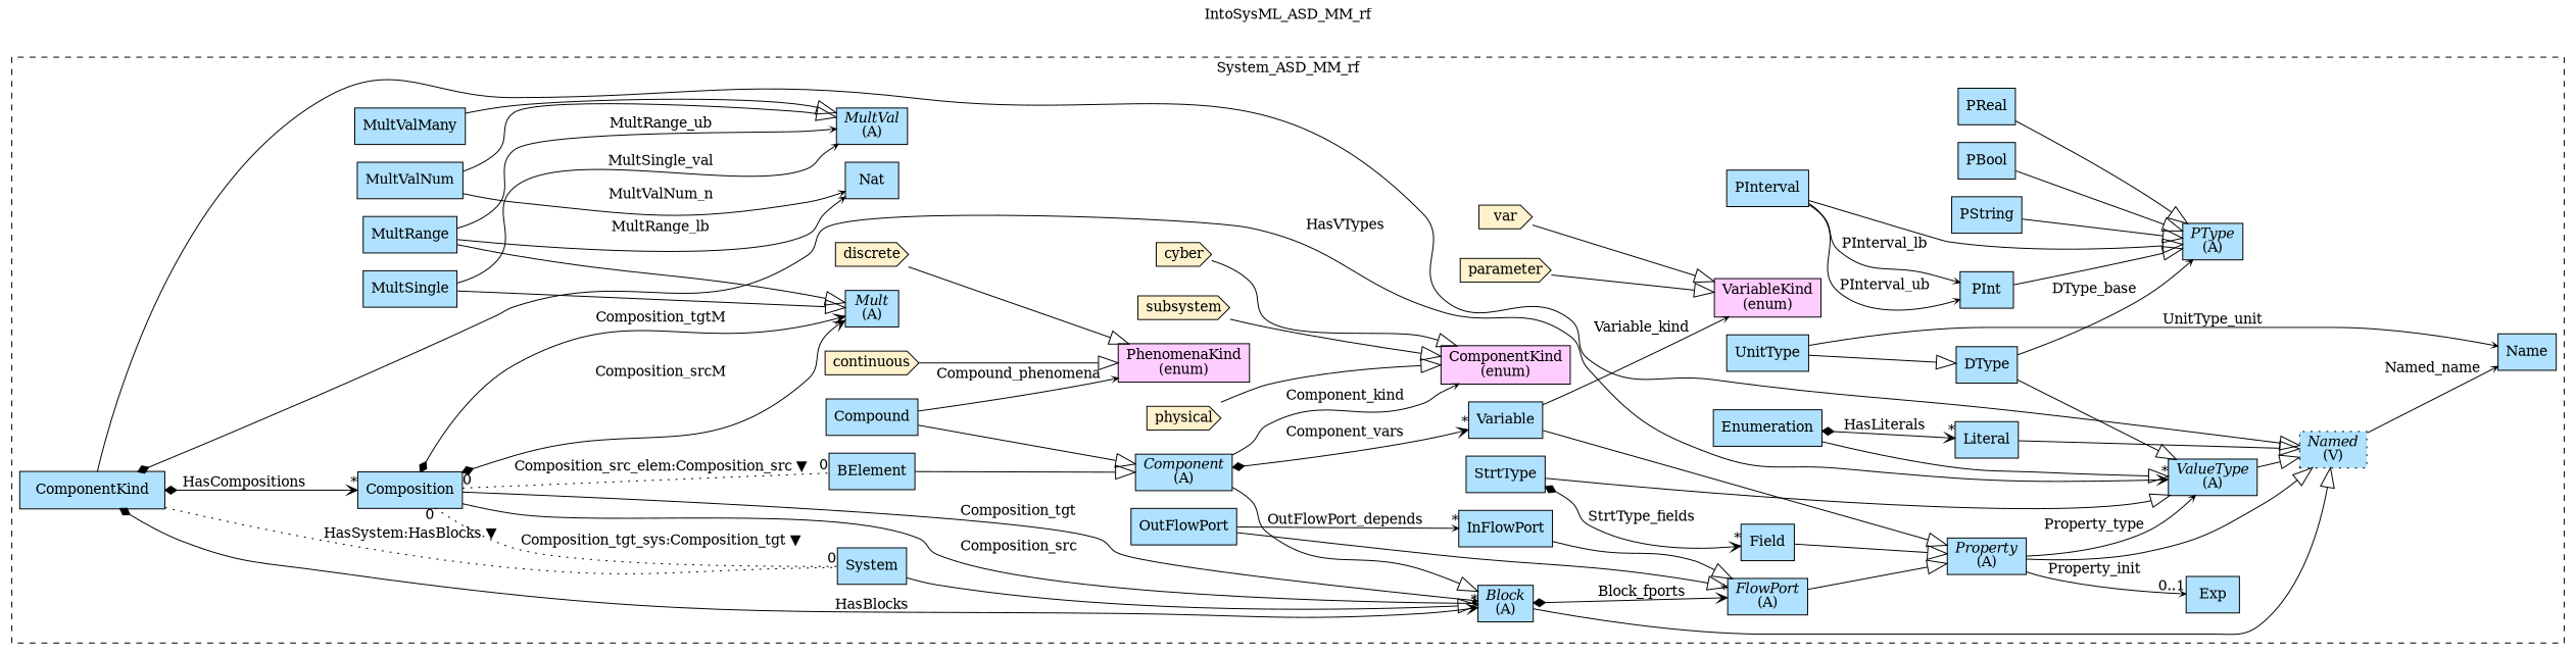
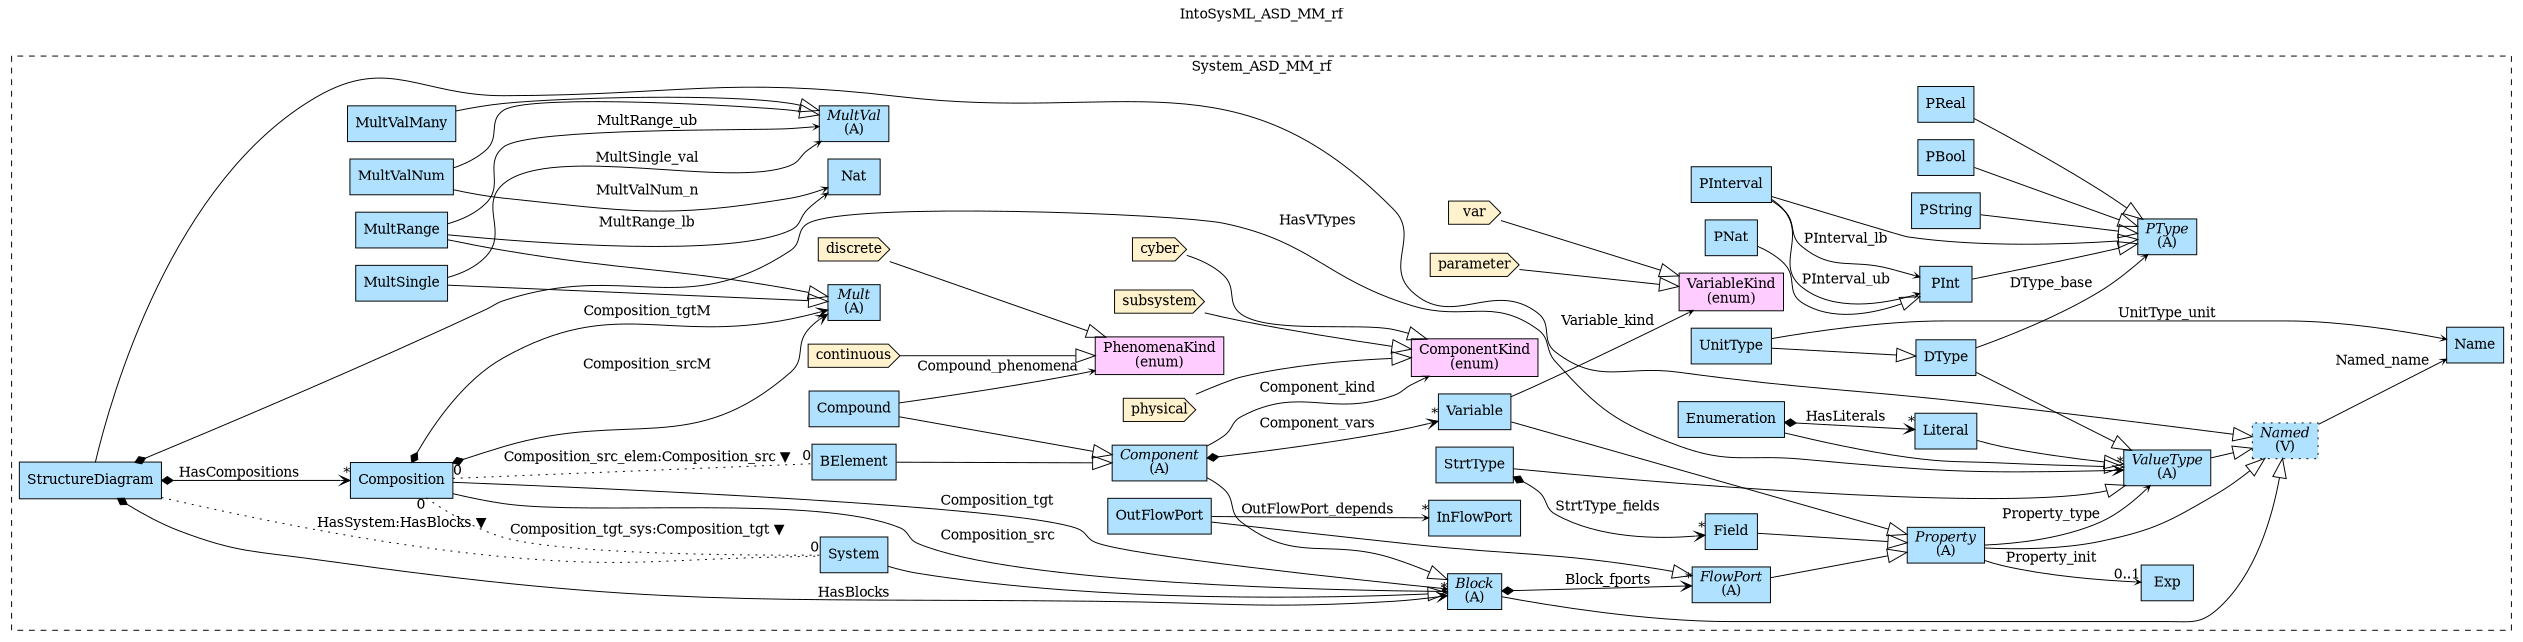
  digraph {
    label=IntoSysML_ASD_MM_rf
    labelfontsize=12
    labelloc=tl
    rankdir=LR
    node [fillcolor=lightskyblue1 shape=record style=filled]
    edge [arrowhead=onormal arrowsize=2.0]
+   n1 [label=PNat]
    n2 [label=PInt]
    n3 [label=PReal]
    n4 [label=<{<I>PType</I><br/>(A)}>]
    n5 [label=PBool]
    n6 [label=PString]
    n7 [label=PInterval]
    n8 [fillcolor="#FFF2CC" label=var shape=cds]
    n9 [fillcolor="#FFCCFF" label="VariableKind\l(enum)"]
    n10 [fillcolor="#FFF2CC" label=parameter shape=cds]
    n11 [label=Exp]
    n12 [label=<{<I>Property</I><br/>(A)}>]
    n13 [label=<{<I>ValueType</I><br/>(A)}>]
    n14 [label=<{<I>Named</I><br/>(V)}> style="filled,dotted"]
    n15 [label=OutFlowPort]
    n16 [label=InFlowPort]
    n17 [label=<{<I>FlowPort</I><br/>(A)}>]
    n18 [label=DType]
    n19 [label=UnitType]
    n20 [label=Name]
    n21 [label=Enumeration]
    n22 [label=Literal]
    n23 [label=StrtType]
    n24 [label=Field]
    n25 [fillcolor="#FFF2CC" label=cyber shape=cds]
    n26 [fillcolor="#FFCCFF" label="ComponentKind\l(enum)"]
    n27 [fillcolor="#FFF2CC" label=subsystem shape=cds]
    n28 [fillcolor="#FFF2CC" label=physical shape=cds]
    n29 [label=<{<I>Component</I><br/>(A)}>]
    n30 [label=Variable]
    n31 [label=<{<I>Block</I><br/>(A)}>]
    n32 [fillcolor="#FFF2CC" label=discrete shape=cds]
    n33 [fillcolor="#FFCCFF" label="PhenomenaKind\l(enum)"]
    n34 [fillcolor="#FFF2CC" label=continuous shape=cds]
    n35 [label=Compound]
    n36 [label=<{<I>Mult</I><br/>(A)}>]
    n37 [label=MultValMany]
    n38 [label=<{<I>MultVal</I><br/>(A)}>]
    n39 [label=MultValNum]
    n40 [label=Nat]
    n41 [label=MultSingle]
    n42 [label=MultRange]
-   n43 [label=ComponentKind]
+   n43 [label=StructureDiagram]
    n44 [label=System]
    n45 [label=Composition]
    n46 [label=BElement]
    subgraph cluster_1 {
      label=System_ASD_MM_rf
      style=dashed
+     n1
      n2
      n3
      n4
      n5
      n6
      n7
      n8
      n9
      n10
      n11
      n12
      n13
      n14
      n15
      n16
      n17
      n18
      n19
      n20
      n21
      n22
      n23
      n24
      n25
      n26
      n27
      n28
      n29
      n30
      n31
      n32
      n33
      n34
      n35
      n36
      n37
      n38
      n39
      n40
      n41
      n42
      n43
      n44
      n45
      n46
    }
+   n1 -> n2
    n2 -> n4
    n3 -> n4
    n5 -> n4
    n6 -> n4
    n7 -> n2 [arrowhead=vee arrowsize=.5 label=PInterval_lb]
    n7 -> n2 [arrowhead=vee arrowsize=.5 label=PInterval_ub]
    n7 -> n4
    n8 -> n9
    n10 -> n9
    n12 -> n11 [arrowhead=vee arrowsize=.5 headlabel="0..1" label=Property_init]
    n12 -> n13 [arrowhead=vee arrowsize=.5 label=Property_type]
    n12 -> n14
    n13 -> n14
    n14 -> n20 [arrowhead=vee arrowsize=.5 label=Named_name]
    n15 -> n16 [arrowhead=vee arrowsize=.5 headlabel="*" label=OutFlowPort_depends]
    n15 -> n17
-   n16 -> n17
    n17 -> n12
    n18 -> n4 [arrowhead=vee arrowsize=.5 label=DType_base]
    n18 -> n13
    n19 -> n18
    n19 -> n20 [arrowhead=vee arrowsize=.5 label=UnitType_unit]
    n21 -> n13
    n21 -> n22 [arrowhead=vee arrowtail=diamond dir=both headlabel="*" label=HasLiterals arrowsize=""]
-   n22 -> n14
+   n22 -> n13
    n23 -> n13
    n23 -> n24 [arrowhead=vee arrowtail=diamond dir=both headlabel="*" label=StrtType_fields arrowsize=""]
    n24 -> n12
    n25 -> n26
    n27 -> n26
    n28 -> n26
    n29 -> n26 [arrowhead=vee arrowsize=.5 label=Component_kind]
    n29 -> n30 [arrowhead=vee arrowtail=diamond dir=both headlabel="*" label=Component_vars arrowsize=""]
    n29 -> n31
    n30 -> n9 [arrowhead=vee arrowsize=.5 label=Variable_kind]
    n30 -> n12
    n31 -> n14
    n31 -> n17 [arrowhead=vee arrowtail=diamond dir=both headlabel="*" label=Block_fports arrowsize=""]
    n32 -> n33
    n34 -> n33
    n35 -> n29
    n35 -> n33 [arrowhead=vee arrowsize=.5 label=Compound_phenomena]
    n37 -> n38
    n39 -> n38
    n39 -> n40 [arrowhead=vee arrowsize=.5 label=MultValNum_n]
    n41 -> n36
    n41 -> n38 [arrowhead=vee arrowsize=.5 label=MultSingle_val]
    n42 -> n36
    n42 -> n38 [arrowhead=vee arrowsize=.5 label=MultRange_ub]
    n42 -> n40 [arrowhead=vee arrowsize=.5 label=MultRange_lb]
    n43 -> n13 [arrowhead=vee arrowtail=diamond dir=both headlabel="*" label=HasVTypes arrowsize=""]
    n43 -> n14
    n43 -> n31 [arrowhead=vee arrowtail=diamond dir=both headlabel="*" label=HasBlocks arrowsize=""]
    n43 -> n44 [dir=none label="HasSystem:HasBlocks ▼" style=dotted arrowhead="" arrowsize=""]
    n43 -> n45 [arrowhead=vee arrowtail=diamond dir=both headlabel="*" label=HasCompositions arrowsize=""]
    n44 -> n31
    n45 -> n31 [arrowhead=vee arrowsize=.5 label=Composition_src]
    n45 -> n31 [arrowhead=vee arrowsize=.5 label=Composition_tgt]
    n45 -> n36 [arrowhead=vee arrowtail=diamond dir=both label=Composition_srcM arrowsize=""]
    n45 -> n36 [arrowhead=vee arrowtail=diamond dir=both label=Composition_tgtM arrowsize=""]
    n45 -> n44 [dir=none headlabel=0 label="Composition_tgt_sys:Composition_tgt ▼" style=dotted taillabel=0 arrowhead="" arrowsize=""]
    n45 -> n46 [dir=none headlabel=0 label="Composition_src_elem:Composition_src ▼" style=dotted taillabel=0 arrowhead="" arrowsize=""]
    n46 -> n29
  }
